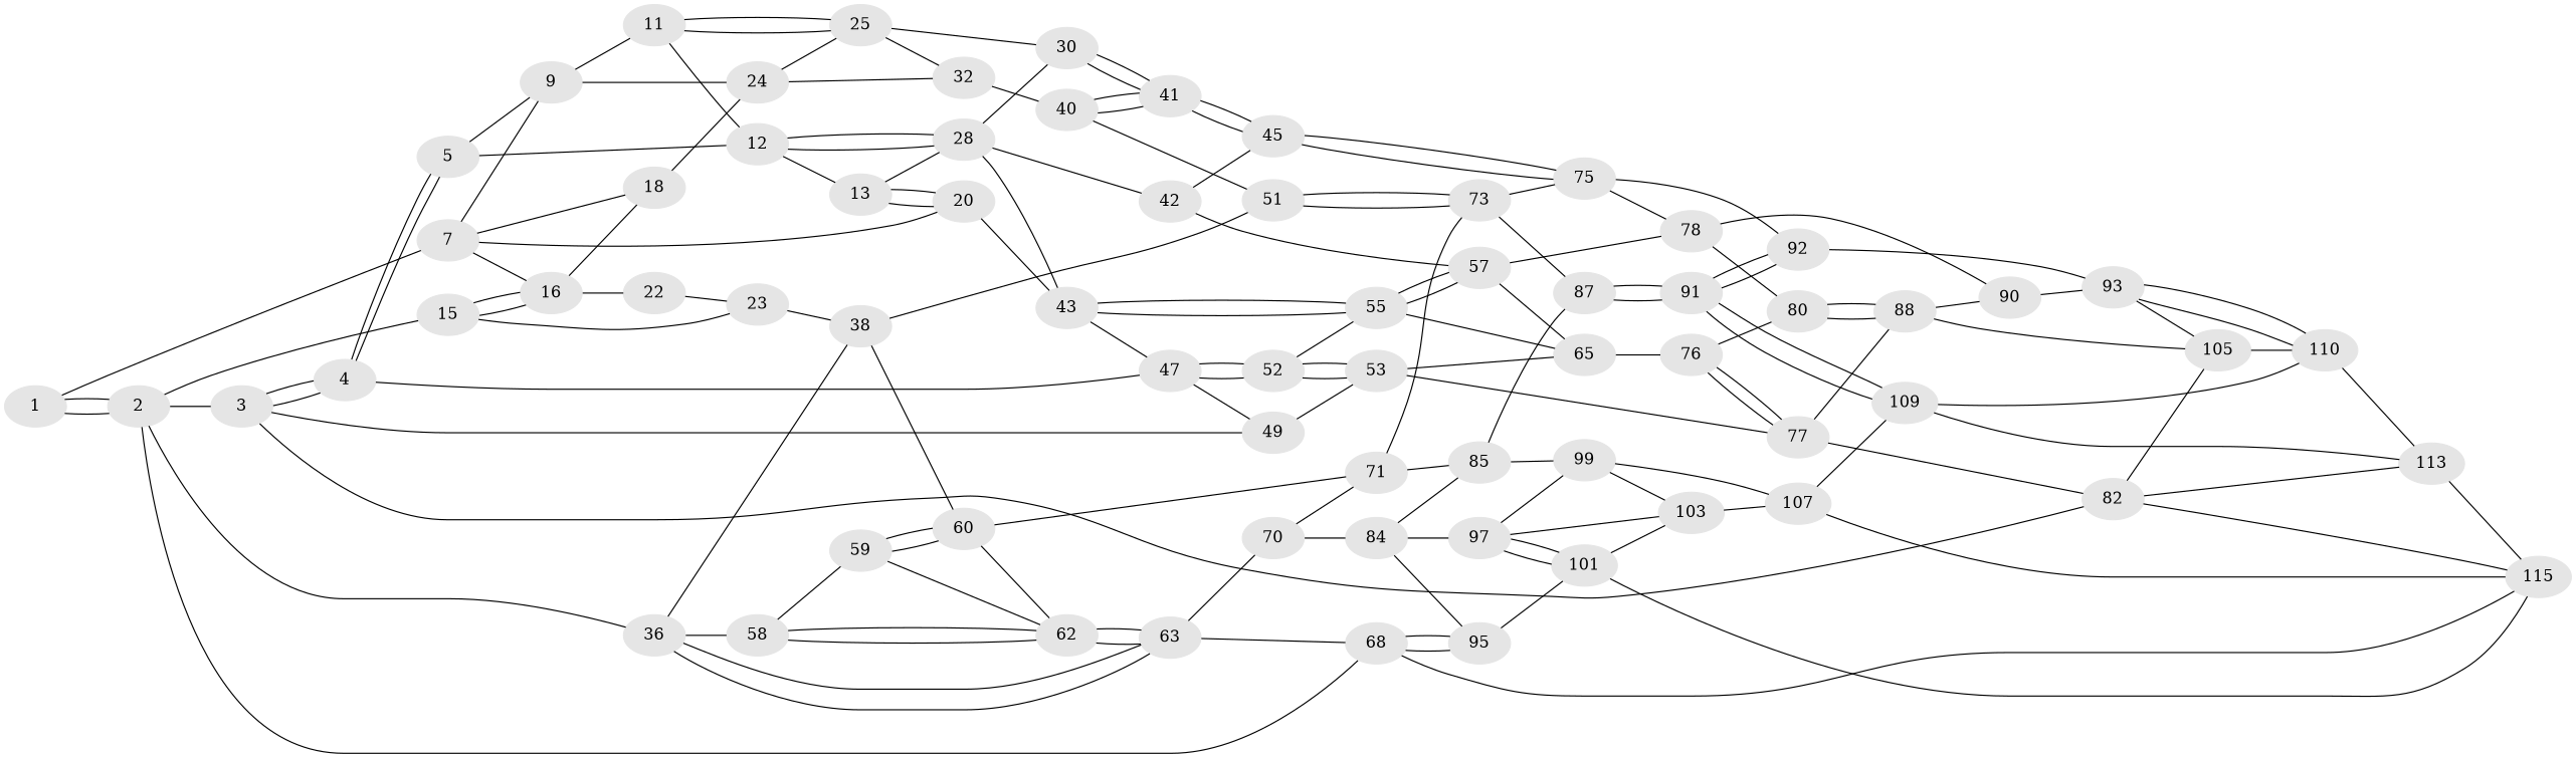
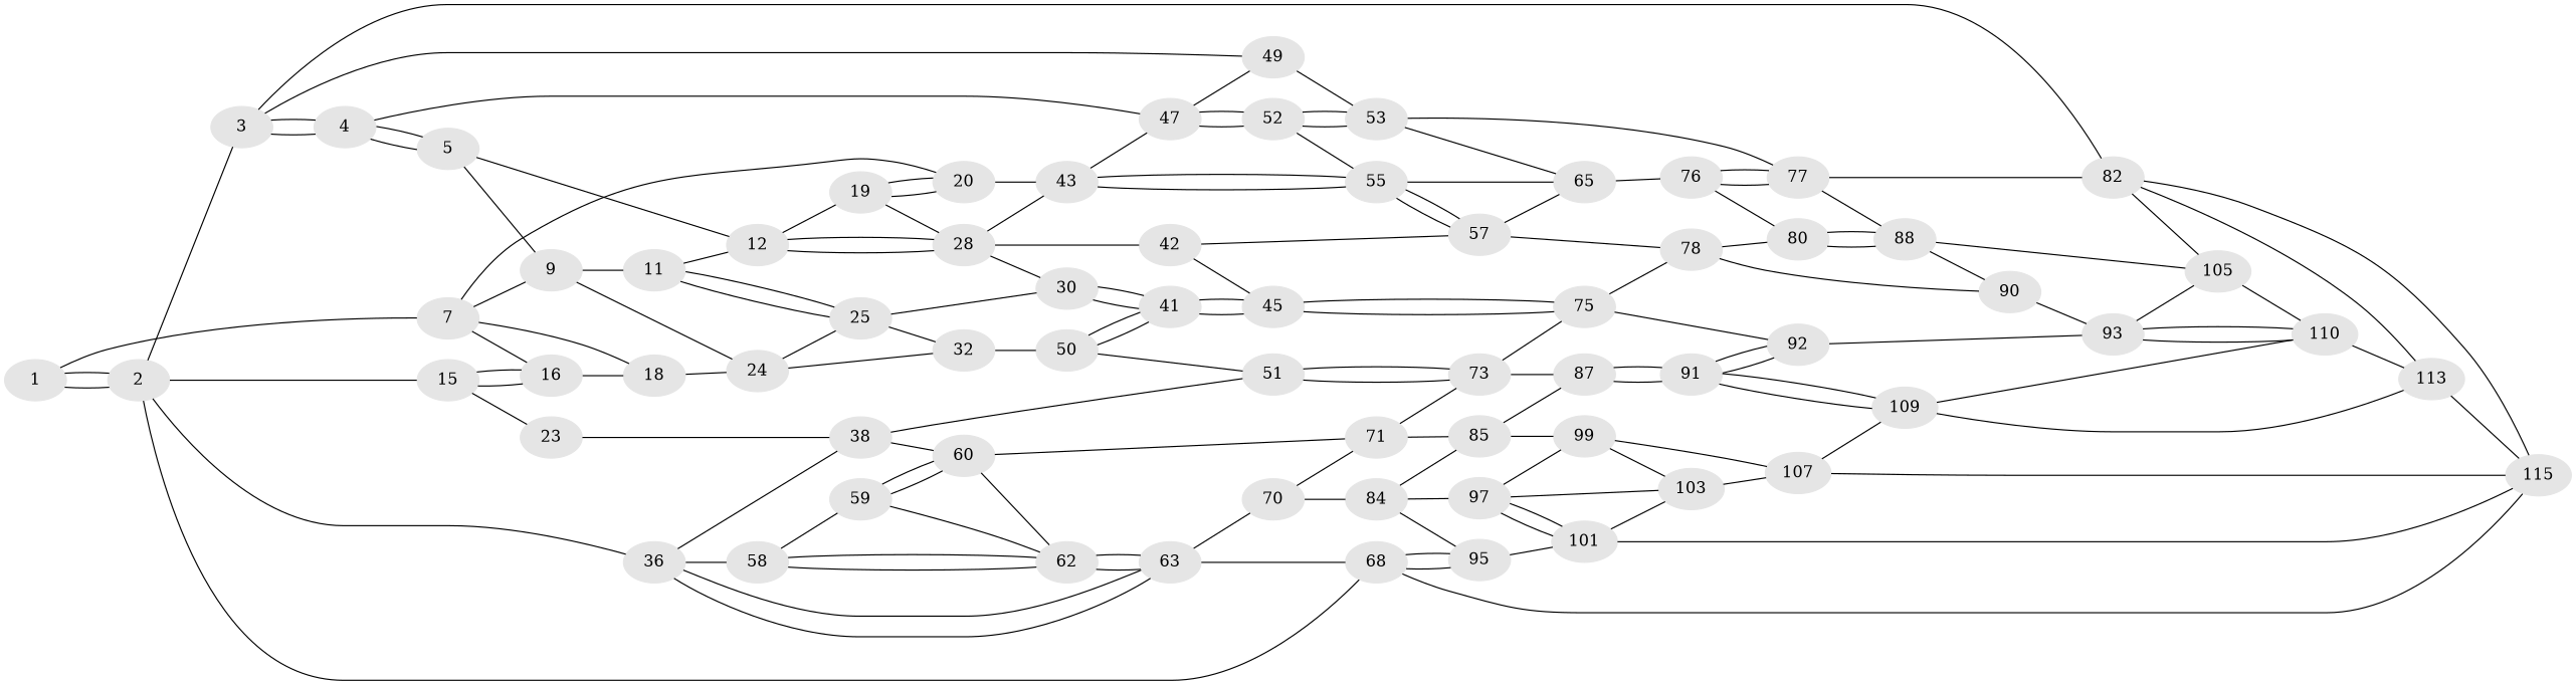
  graph {
    rankdir=LR
    node [color=gray90 style=filled]
    2 [super="+14"]
    1
    7 [super="+8"]
    3
    15
    36 [super="+37"]
    68
    20
    9 [super="+10"]
    16 [super="+17"]
    18 [super="+26"]
    4 [super="+21"]
    49
    82 [super="+112"]
    23 [super="+35"]
    38 [super="+50"]
    58
    63 [super="+69"]
    95
    115 [super="+116"]
    5 [super="+6"]
    47 [super="+48"]
    53 [super="+54"]
    105 [super="+106"]
    113 [super="+117"]
    12 [super="+13"]
    43 [super="+44"]
    52
    11
    24 [super="+27"]
-   19 [label=13]
+   19
    28 [super="+31"]
-   22 [super="+33"]
    25 [super="+29"]
    32 [super="+39"]
    30
    42 [super="+46"]
    55 [super="+56"]
    51
    60 [super="+61"]
-   40
+   40 [label=50]
    41
    45
    57 [super="+67"]
    59
    62 [super="+64"]
    70
    73 [super="+74"]
    71 [super="+72"]
    75 [super="+83"]
    65 [super="+66"]
    78 [super="+79"]
    92
    77 [super="+81"]
    87
    76
    88 [super="+89"]
    80
    90
    85 [super="+86"]
    84 [super="+96"]
    101 [super="+102"]
    97 [super="+98"]
    99 [super="+100"]
    91
    93 [super="+94"]
    110 [super="+111"]
    103 [super="+104"]
    107 [super="+108"]
    109 [super="+114"]
    2 -- 3
    2 -- 15
    2 -- 36
    2 -- 68
    1 -- 2
    1 -- 2
    1 -- 7
    7 -- 20
    7 -- 9
    7 -- 16
    7 -- 18
    3 -- 4
    3 -- 4
    3 -- 49
    3 -- 82
    15 -- 16
    15 -- 16
    15 -- 23
    36 -- 38
    36 -- 58
    36 -- 63
    36 -- 63
    68 -- 95
    68 -- 95
    68 -- 115
    20 -- 43
    9 -- 11
    9 -- 24
    16 -- 18
-   16 -- 22
    18 -- 24
    4 -- 5
    4 -- 5
    4 -- 47
    49 -- 53
    82 -- 115
    82 -- 105
    82 -- 113
    23 -- 38
    38 -- 51
    38 -- 60
    58 -- 59
    58 -- 62
    58 -- 62
    63 -- 68
    63 -- 70
    95 -- 101
    5 -- 9
    5 -- 12
    47 -- 49
    47 -- 52
    47 -- 52
    53 -- 65
    53 -- 77
    105 -- 110
    113 -- 115
    12 -- 19
    12 -- 28
    12 -- 28
    43 -- 47
    43 -- 55
    43 -- 55
    52 -- 53
    52 -- 53
    52 -- 55
    11 -- 12
    11 -- 25
    11 -- 25
    24 -- 25
    24 -- 32
    19 -- 20
    19 -- 20
    19 -- 28
    28 -- 43
    28 -- 30
    28 -- 42
-   22 -- 23 [weight=2]
    25 -- 32
    25 -- 30
    32 -- 40
    30 -- 41
    30 -- 41
    42 -- 45
    42 -- 57
    55 -- 57
    55 -- 57
    55 -- 65
    51 -- 73
    51 -- 73
    60 -- 62
    60 -- 71
    40 -- 51
    40 -- 41
    40 -- 41
    41 -- 45
    41 -- 45
    45 -- 75
    45 -- 75
    57 -- 65
    57 -- 78
    59 -- 60
    59 -- 60
    59 -- 62
    62 -- 63
    62 -- 63
    70 -- 71
    70 -- 84
    73 -- 75
    73 -- 87
    71 -- 73
    71 -- 85
    75 -- 78
    75 -- 92
    65 -- 76
    78 -- 80
    78 -- 90
    92 -- 93
    77 -- 82
    77 -- 88
    87 -- 91
    87 -- 91
    76 -- 77
    76 -- 77
    76 -- 80
    88 -- 105
    88 -- 90
    80 -- 88
    80 -- 88
    90 -- 93
    85 -- 87
    85 -- 99
    84 -- 95
    84 -- 85
    84 -- 97
    101 -- 115
    101 -- 103
    97 -- 101
    97 -- 101
    97 -- 99
    97 -- 103
    99 -- 103
    99 -- 107
    91 -- 92
    91 -- 92
    91 -- 109
    91 -- 109
    93 -- 105
    93 -- 110
    93 -- 110
    110 -- 113
    103 -- 107
    107 -- 115
    107 -- 109
    109 -- 113
    109 -- 110
  }
